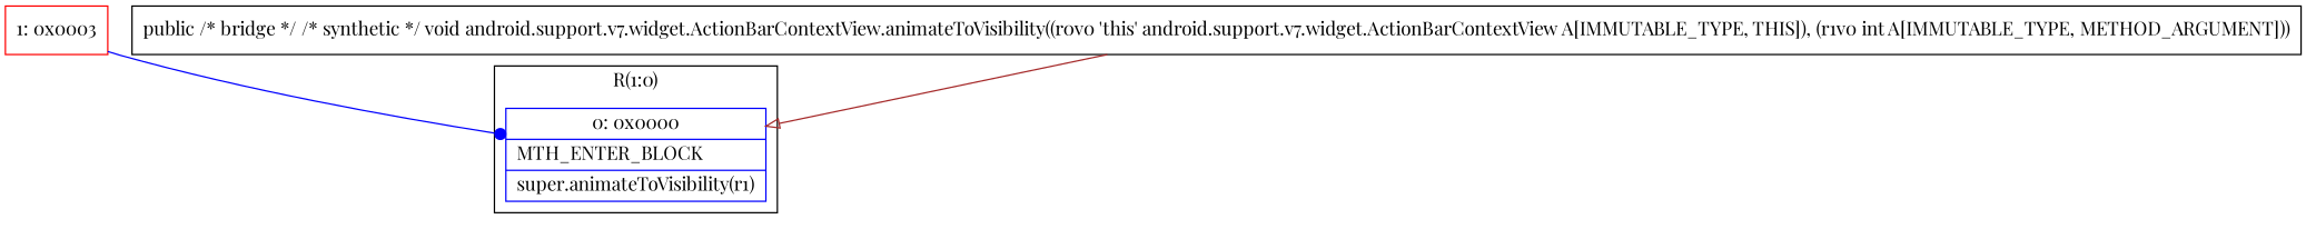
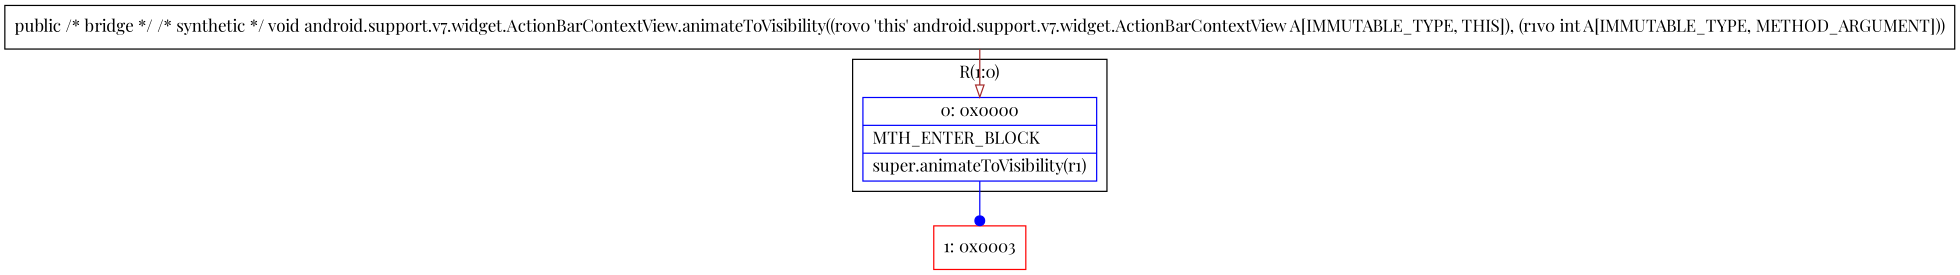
  digraph {
    fontname="Playfair Display"
    node [shape=record fontname="Playfair Display"]
    edge [fontname="Playfair Display"]
    n1 [color=blue label="{0\:\ 0x0000|MTH_ENTER_BLOCK\l|super.animateToVisibility(r1)\l}"]
    n2 [color=red label="{1\:\ 0x0003}"]
    n3 [label="{public \/* bridge *\/ \/* synthetic *\/ void android.support.v7.widget.ActionBarContextView.animateToVisibility((r0v0 'this' android.support.v7.widget.ActionBarContextView A[IMMUTABLE_TYPE, THIS]), (r1v0 int A[IMMUTABLE_TYPE, METHOD_ARGUMENT])) }"]
    subgraph cluster_1 {
      label="R(1:0)"
      n1
    }
-   n2 -> n1 [color=blue arrowhead=dot]
+   n1 -> n2 [color=blue arrowhead=dot]
    n3 -> n1 [color=brown arrowhead=onormal]
  }
